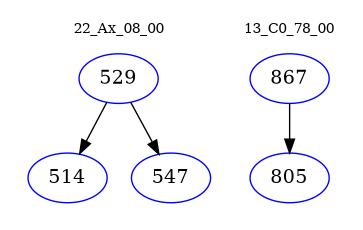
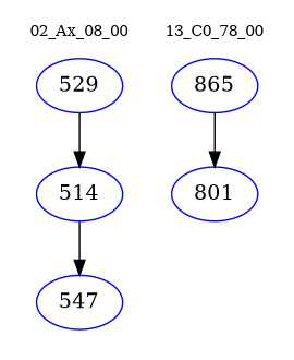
  digraph {
    node [color=blue]
    edge [color=black]
    n1 [label=529]
    n2 [label=514]
    n3 [label=547]
-   n4 [label=867]
-   n5 [label=805]
+   n4 [label=865]
+   n5 [label=801]
    subgraph cluster_1 {
      color=white
      fontsize=10
-     label="22_Ax_08_00"
+     label="02_Ax_08_00"
      n1
      n2
      n3
    }
    subgraph cluster_2 {
      color=white
      fontsize=10
      label="13_C0_78_00"
      n4
      n5
    }
    n1 -> n2
-   n1 -> n3
+   n2 -> n3
    n4 -> n5
  }
